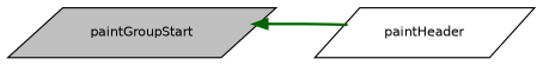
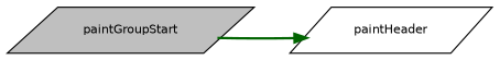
  digraph {
    rankdir=LR
    node [color=black fontname=Helvetica fontsize=10 shape=parallelogram style=filled]
    n1 [fillcolor=grey75 fontcolor=black height=0.2 label=paintGroupStart width=0.4]
    n2 [fillcolor=white height=0.2 label=paintHeader width=0.4]
-   n2 -> n1 [color=darkgreen fontname=Helvetica fontsize=10 labelfontname=Helvetica labelfontsize=10 style=bold]
+   n1 -> n2 [color=darkgreen fontname=Helvetica fontsize=10 labelfontname=Helvetica labelfontsize=10 style=bold]
  }
